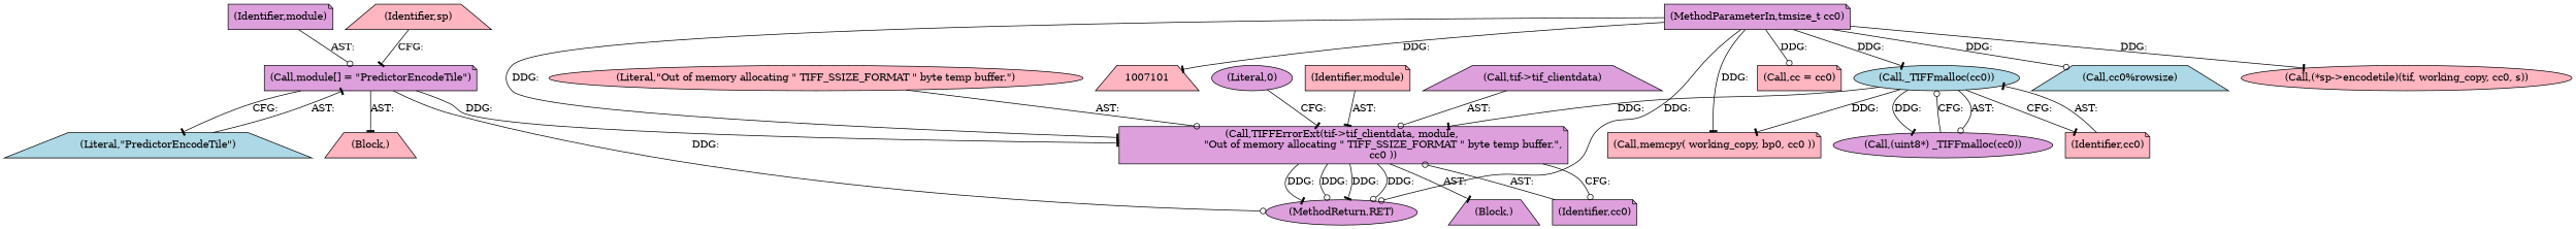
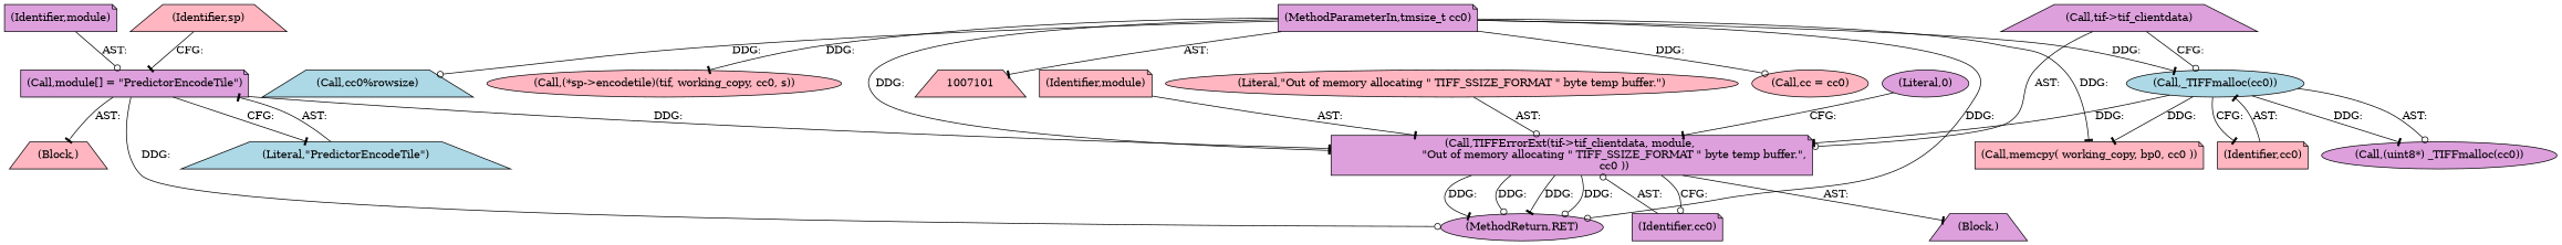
  digraph {
    node [fillcolor=plum shape=note style=filled]
    edge [arrowhead=tee]
    n1 [label="(Call,TIFFErrorExt(tif->tif_clientdata, module, \n                         \"Out of memory allocating \" TIFF_SSIZE_FORMAT \" byte temp buffer.\",\n                         cc0 ))"]
    n2 [label="(Identifier,cc0)"]
    n3 [label="(Block,)" shape=trapezium]
    n4 [label="(MethodReturn,RET)" shape=ellipse]
    n5 [label="(Call,module[] = \"PredictorEncodeTile\")"]
    n6 [fillcolor=lightblue label="(Literal,\"PredictorEncodeTile\")" shape=trapezium]
    n7 [fillcolor=lightpink label="(Block,)" shape=trapezium]
    n8 [fillcolor=lightblue label="(Call,_TIFFmalloc(cc0))" shape=ellipse]
    n9 [label="(Call,(uint8*) _TIFFmalloc(cc0))" shape=ellipse]
    n10 [fillcolor=lightpink label="(Call,memcpy( working_copy, bp0, cc0 ))"]
    n11 [fillcolor=lightpink label="(Identifier,cc0)"]
    n12 [label="(MethodParameterIn,tmsize_t cc0)"]
-   n13 [fillcolor=lightpink label="(Call,cc = cc0)"]
+   n13 [fillcolor=lightpink label="(Call,cc = cc0)" shape=ellipse]
    n14 [fillcolor=lightblue label="(Call,cc0%rowsize)" shape=trapezium]
    n15 [fillcolor=lightpink label="(Call,(*sp->encodetile)(tif, working_copy, cc0, s))" shape=ellipse]
    n16 [fillcolor=lightpink label=1007101 shape=trapezium]
    n17 [fillcolor=lightpink label="(Identifier,module)"]
    n18 [label="(Identifier,module)"]
    n19 [fillcolor=lightpink label="(Identifier,sp)" shape=trapezium]
    n20 [fillcolor=lightpink label="(Literal,\"Out of memory allocating \" TIFF_SSIZE_FORMAT \" byte temp buffer.\")" shape=ellipse]
    n21 [label="(Literal,0)" shape=ellipse]
    n22 [label="(Call,tif->tif_clientdata)" shape=trapezium]
    n1 -> n2 [arrowhead=odot label="CFG: "]
    n1 -> n3 [label="AST: "]
    n1 -> n4 [arrowhead=odot label="DDG: "]
    n1 -> n4 [label="DDG: "]
    n1 -> n4 [arrowhead=odot label="DDG: "]
    n1 -> n4 [label="DDG: "]
    n2 -> n1 [arrowhead=odot label="AST: "]
    n5 -> n1 [label="DDG: "]
    n5 -> n4 [arrowhead=odot label="DDG: "]
    n5 -> n6 [label="CFG: "]
    n5 -> n7 [label="AST: "]
    n6 -> n5 [label="AST: "]
    n8 -> n1 [label="DDG: "]
    n8 -> n9 [arrowhead=odot label="AST: "]
    n8 -> n9 [label="DDG: "]
    n8 -> n10 [label="DDG: "]
    n8 -> n11 [label="CFG: "]
-   n9 -> n8 [arrowhead=odot label="CFG: "]
+   n22 -> n8 [arrowhead=odot label="CFG: "]
    n11 -> n8 [label="AST: "]
    n12 -> n1 [label="DDG: "]
    n12 -> n4 [arrowhead=odot label="DDG: "]
    n12 -> n8 [label="DDG: "]
    n12 -> n10 [label="DDG: "]
    n12 -> n13 [arrowhead=odot label="DDG: "]
    n12 -> n14 [arrowhead=odot label="DDG: "]
    n12 -> n15 [label="DDG: "]
-   n12 -> n16 [label="DDG: "]
+   n12 -> n16 [label="AST: "]
    n17 -> n1 [label="AST: "]
    n18 -> n5 [arrowhead=odot label="AST: "]
    n19 -> n5 [label="CFG: "]
    n20 -> n1 [arrowhead=odot label="AST: "]
    n21 -> n1 [label="CFG: "]
    n22 -> n1 [arrowhead=odot label="AST: "]
  }
